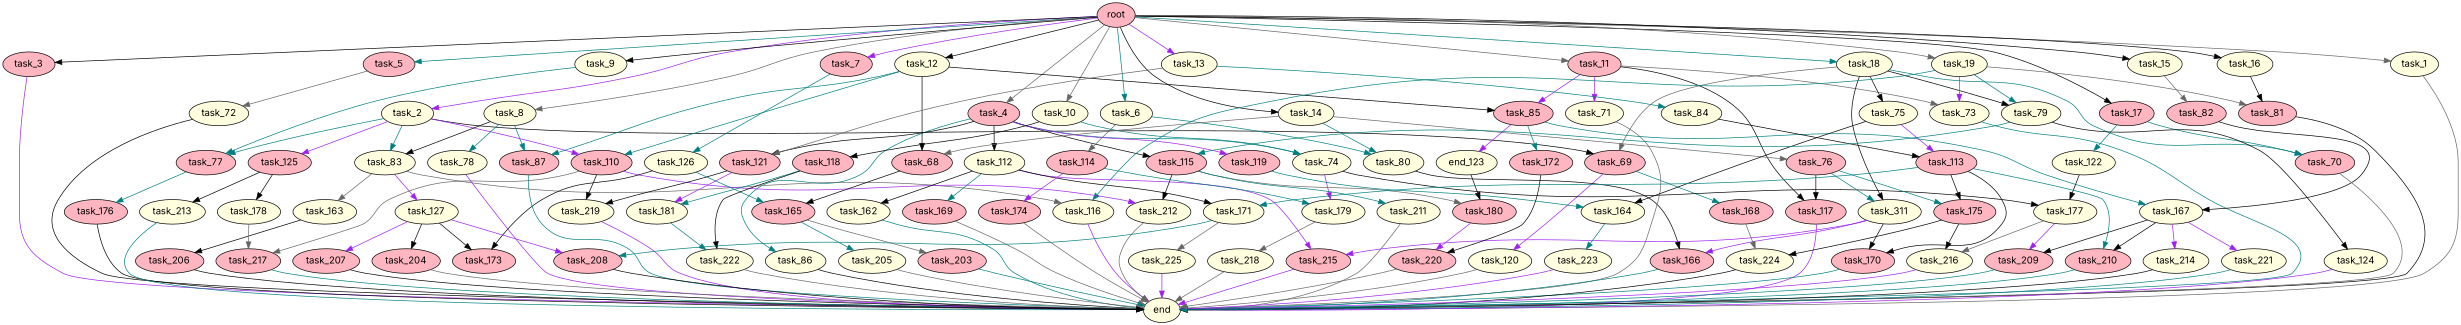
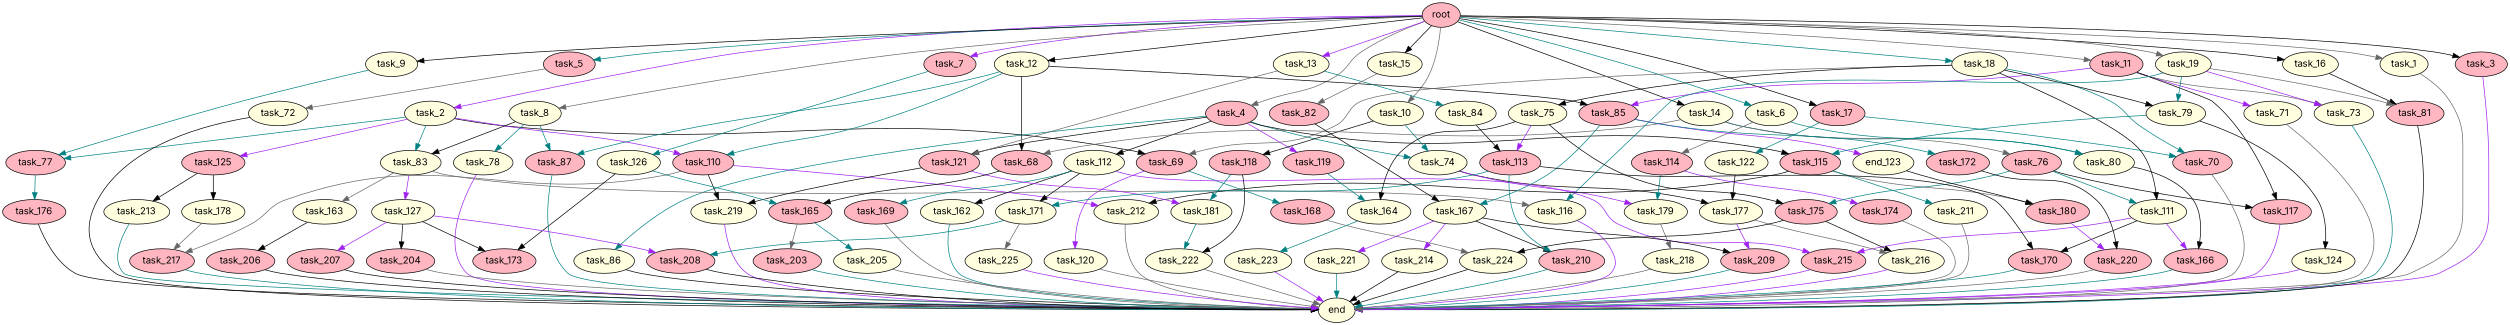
  digraph {
    fontname=Inter
    node [fillcolor=lightyellow fontname=Inter style=filled]
    edge [color=black fontname=Inter]
    root [fillcolor=lightpink]
    task_1
    task_2
    task_3 [fillcolor=lightpink]
    task_4 [fillcolor=lightpink]
    task_5 [fillcolor=lightpink]
    task_6
    task_7 [fillcolor=lightpink]
    task_8
    task_9
    task_10
    task_11 [fillcolor=lightpink]
    task_12
    task_13
    task_14
    task_15
    task_16
    task_17 [fillcolor=lightpink]
    task_18
    task_19
    end
    task_69 [fillcolor=lightpink]
    task_77 [fillcolor=lightpink]
    task_83
    task_110 [fillcolor=lightpink]
    task_125 [fillcolor=lightpink]
    task_74
    task_86
    task_112
    task_115 [fillcolor=lightpink]
    task_119 [fillcolor=lightpink]
    task_121 [fillcolor=lightpink]
    task_72
    task_80
    task_114 [fillcolor=lightpink]
    task_126
    task_78
    task_87 [fillcolor=lightpink]
    task_118 [fillcolor=lightpink]
    task_71
    task_73
    task_85 [fillcolor=lightpink]
    task_117 [fillcolor=lightpink]
    task_68 [fillcolor=lightpink]
    task_84
    task_76 [fillcolor=lightpink]
    task_82 [fillcolor=lightpink]
    task_81 [fillcolor=lightpink]
    task_70 [fillcolor=lightpink]
    task_122
    task_75
    task_79
-   task_111 [label=task_311]
+   task_111
    task_116
    task_120
    task_168 [fillcolor=lightpink]
    task_176 [fillcolor=lightpink]
    task_127
    task_163
    task_212
    task_217 [fillcolor=lightpink]
    task_219
    task_178
    task_213
    task_177
    task_179
    task_215 [fillcolor=lightpink]
    task_162
    task_169 [fillcolor=lightpink]
    task_171
    task_180 [fillcolor=lightpink]
    task_211
    task_164
    task_181
    task_166 [fillcolor=lightpink]
    task_174 [fillcolor=lightpink]
    task_165 [fillcolor=lightpink]
    task_173 [fillcolor=lightpink]
    task_222
    task_167
    n81 [label=end_123]
    task_172 [fillcolor=lightpink]
    task_113 [fillcolor=lightpink]
    task_175 [fillcolor=lightpink]
    task_124
    task_170 [fillcolor=lightpink]
    task_203 [fillcolor=lightpink]
    task_205
    task_224
    task_209 [fillcolor=lightpink]
    task_216
    task_218
    task_210 [fillcolor=lightpink]
    task_223
    task_214
    task_221
    task_204 [fillcolor=lightpink]
    task_207 [fillcolor=lightpink]
    task_208 [fillcolor=lightpink]
    task_206 [fillcolor=lightpink]
    task_220 [fillcolor=lightpink]
    task_225
    root -> task_1 [color=gray40]
    root -> task_2 [color=purple]
    root -> task_3
    root -> task_4 [color=gray40]
    root -> task_5 [color=teal]
    root -> task_6 [color=teal]
    root -> task_7 [color=purple]
    root -> task_8 [color=gray40]
    root -> task_9
    root -> task_10 [color=gray40]
    root -> task_11 [color=gray40]
    root -> task_12
    root -> task_13 [color=purple]
    root -> task_14
    root -> task_15
    root -> task_16
    root -> task_17
    root -> task_18 [color=teal]
    root -> task_19 [color=gray40]
    task_1 -> end [color=gray40]
    task_2 -> task_69
    task_2 -> task_77 [color=teal]
    task_2 -> task_83 [color=teal]
    task_2 -> task_110 [color=purple]
    task_2 -> task_125 [color=purple]
    task_3 -> end [color=purple]
    task_4 -> task_74 [color=teal]
    task_4 -> task_86 [color=teal]
    task_4 -> task_112
    task_4 -> task_115
    task_4 -> task_119 [color=purple]
    task_4 -> task_121
    task_5 -> task_72 [color=gray40]
    task_6 -> task_80 [color=teal]
    task_6 -> task_114 [color=gray40]
    task_7 -> task_126 [color=teal]
    task_8 -> task_83
    task_8 -> task_78 [color=teal]
    task_8 -> task_87 [color=teal]
    task_9 -> task_77 [color=teal]
    task_10 -> task_74 [color=teal]
    task_10 -> task_118
    task_11 -> task_71 [color=purple]
    task_11 -> task_73 [color=gray40]
    task_11 -> task_85 [color=purple]
    task_11 -> task_117
    task_12 -> task_110 [color=teal]
    task_12 -> task_87 [color=teal]
    task_12 -> task_85
    task_12 -> task_68
    task_13 -> task_121 [color=gray40]
    task_13 -> task_84 [color=teal]
    task_14 -> task_80 [color=teal]
    task_14 -> task_68 [color=gray40]
    task_14 -> task_76 [color=gray40]
    task_15 -> task_82 [color=gray40]
    task_16 -> task_81
    task_17 -> task_70 [color=teal]
    task_17 -> task_122 [color=teal]
    task_18 -> task_69 [color=gray40]
    task_18 -> task_70 [color=teal]
    task_18 -> task_75
    task_18 -> task_79
    task_18 -> task_111
    task_19 -> task_73 [color=purple]
    task_19 -> task_81 [color=gray40]
    task_19 -> task_79 [color=teal]
    task_19 -> task_116 [color=teal]
    task_69 -> task_120 [color=purple]
    task_69 -> task_168 [color=teal]
    task_77 -> task_176 [color=teal]
    task_83 -> task_116 [color=gray40]
    task_83 -> task_127 [color=purple]
    task_83 -> task_163 [color=gray40]
    task_110 -> task_212 [color=purple]
    task_110 -> task_217 [color=gray40]
    task_110 -> task_219
    task_125 -> task_178
    task_125 -> task_213
    task_74 -> task_177
    task_74 -> task_179 [color=purple]
    task_86 -> end
    task_112 -> task_215 [color=purple]
    task_112 -> task_162
    task_112 -> task_169 [color=teal]
    task_112 -> task_171
    task_115 -> task_212
    task_115 -> task_180 [color=gray40]
    task_115 -> task_211 [color=teal]
    task_119 -> task_164 [color=teal]
    task_121 -> task_219
    task_121 -> task_181 [color=purple]
    task_72 -> end
    task_80 -> task_166
    task_114 -> task_179 [color=teal]
    task_114 -> task_174 [color=purple]
    task_126 -> task_165 [color=teal]
    task_126 -> task_173
    task_78 -> end [color=purple]
    task_87 -> end [color=teal]
    task_118 -> task_181 [color=teal]
    task_118 -> task_222
    task_71 -> end [color=gray40]
    task_73 -> end [color=teal]
    task_85 -> task_167 [color=teal]
    task_85 -> n81 [color=purple]
    task_85 -> task_172 [color=teal]
    task_117 -> end [color=purple]
    task_68 -> task_165
    task_84 -> task_113
    task_76 -> task_117
    task_76 -> task_111 [color=teal]
    task_76 -> task_175 [color=teal]
    task_82 -> task_167
    task_81 -> end
    task_70 -> end [color=gray40]
    task_122 -> task_177
    task_75 -> task_164
    task_75 -> task_113 [color=purple]
    task_79 -> task_115 [color=teal]
    task_79 -> task_124
    task_111 -> task_215 [color=purple]
    task_111 -> task_166 [color=purple]
    task_111 -> task_170
    task_116 -> end [color=purple]
    task_120 -> end [color=gray40]
    task_168 -> task_224 [color=gray40]
    task_176 -> end
    task_127 -> task_173
    task_127 -> task_204
    task_127 -> task_207 [color=purple]
    task_127 -> task_208 [color=purple]
    task_163 -> task_206
    task_212 -> end [color=gray40]
    task_217 -> end [color=teal]
    task_219 -> end [color=purple]
    task_178 -> task_217 [color=gray40]
    task_213 -> end [color=teal]
    task_177 -> task_209 [color=purple]
    task_177 -> task_216 [color=gray40]
    task_179 -> task_218 [color=gray40]
    task_215 -> end [color=purple]
    task_162 -> end [color=teal]
    task_169 -> end [color=gray40]
    task_171 -> task_208 [color=teal]
    task_171 -> task_225 [color=gray40]
    task_180 -> task_220 [color=purple]
    task_211 -> end [color=gray40]
    task_164 -> task_223 [color=teal]
    task_181 -> task_222 [color=teal]
    task_166 -> end [color=teal]
    task_174 -> end [color=gray40]
    task_165 -> task_203 [color=gray40]
    task_165 -> task_205 [color=teal]
    task_222 -> end [color=gray40]
    task_167 -> task_209
    task_167 -> task_210
    task_167 -> task_214 [color=purple]
    task_167 -> task_221 [color=purple]
    n81 -> task_180
    task_172 -> task_220
    task_113 -> task_171 [color=teal]
-   task_113 -> task_175
+   task_75 -> task_175
    task_113 -> task_170
    task_113 -> task_210 [color=teal]
    task_175 -> task_224
    task_175 -> task_216
    task_124 -> end [color=purple]
    task_170 -> end [color=teal]
    task_203 -> end [color=teal]
    task_205 -> end [color=gray40]
    task_224 -> end
    task_209 -> end [color=teal]
    task_216 -> end [color=purple]
    task_218 -> end [color=gray40]
    task_210 -> end [color=teal]
    task_223 -> end [color=purple]
    task_214 -> end
    task_221 -> end [color=teal]
    task_204 -> end [color=gray40]
    task_207 -> end
    task_208 -> end
    task_206 -> end
    task_220 -> end [color=gray40]
    task_225 -> end [color=purple]
  }
